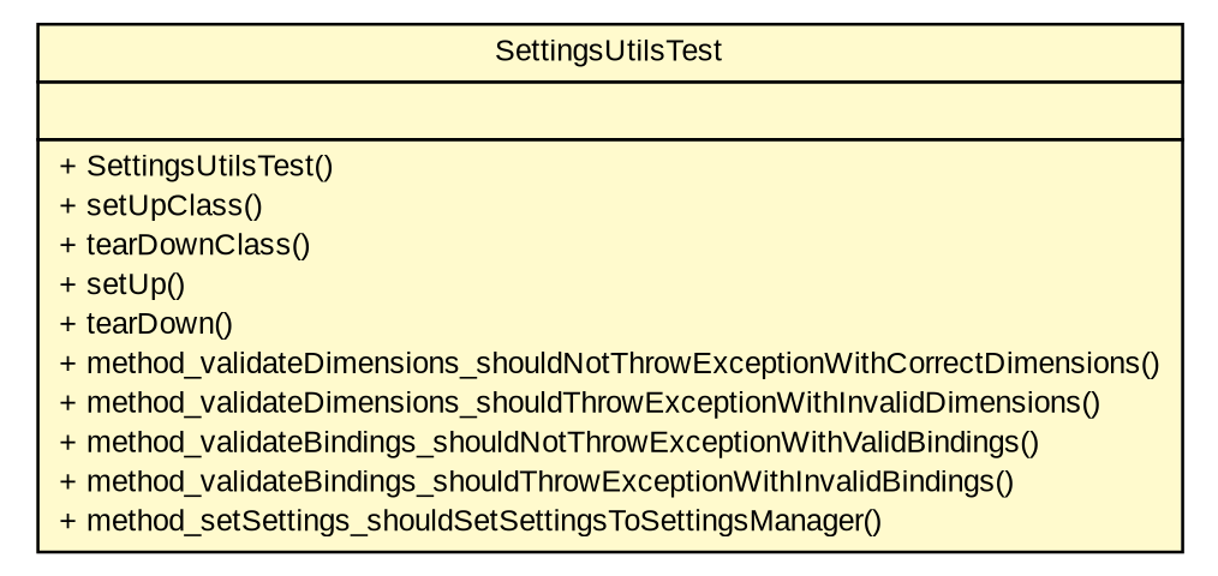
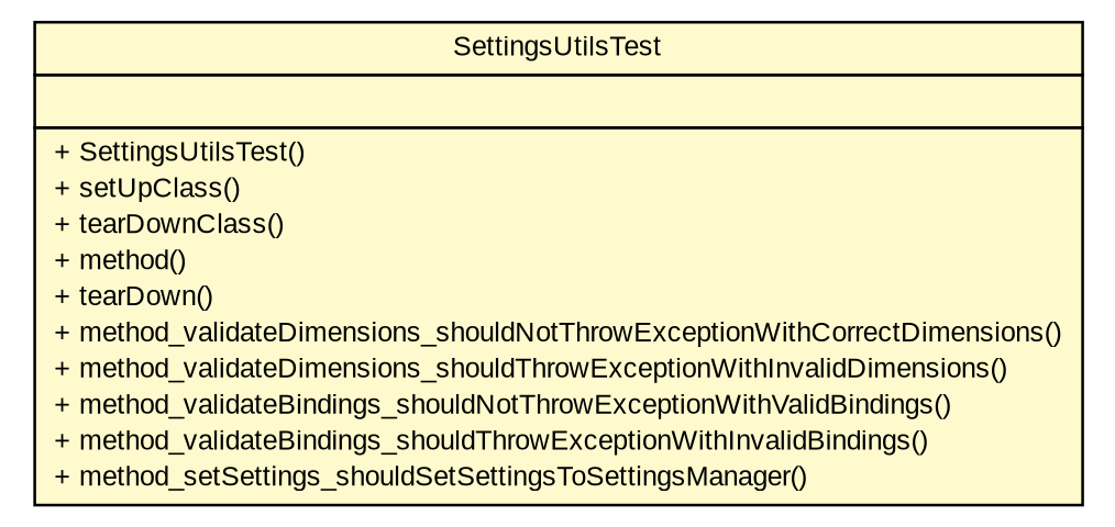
  digraph {
    nodesep=0.25
    ranksep=0.5
-   n1 [fontcolor=black fontname=arial fontsize=10.0 label=<<table title="com.github.tilastokeskus.matertis.util.SettingsUtilsTest" border="0" cellborder="1" cellspacing="0" cellpadding="2" port="p" bgcolor="lemonChiffon" href="./SettingsUtilsTest.html"> 		<tr><td><table border="0" cellspacing="0" cellpadding="1"> <tr><td align="center" balign="center"> SettingsUtilsTest </td></tr> 		</table></td></tr> 		<tr><td><table border="0" cellspacing="0" cellpadding="1"> <tr><td align="left" balign="left">  </td></tr> 		</table></td></tr> 		<tr><td><table border="0" cellspacing="0" cellpadding="1"> <tr><td align="left" balign="left"> + SettingsUtilsTest() </td></tr> <tr><td align="left" balign="left"> + setUpClass() </td></tr> <tr><td align="left" balign="left"> + tearDownClass() </td></tr> <tr><td align="left" balign="left"> + setUp() </td></tr> <tr><td align="left" balign="left"> + tearDown() </td></tr> <tr><td align="left" balign="left"> + method_validateDimensions_shouldNotThrowExceptionWithCorrectDimensions() </td></tr> <tr><td align="left" balign="left"> + method_validateDimensions_shouldThrowExceptionWithInvalidDimensions() </td></tr> <tr><td align="left" balign="left"> + method_validateBindings_shouldNotThrowExceptionWithValidBindings() </td></tr> <tr><td align="left" balign="left"> + method_validateBindings_shouldThrowExceptionWithInvalidBindings() </td></tr> <tr><td align="left" balign="left"> + method_setSettings_shouldSetSettingsToSettingsManager() </td></tr> 		</table></td></tr> 		</table>> shape=plaintext]
+   n1 [fontcolor=black fontname=arial fontsize=10.0 label=<<table title="com.github.tilastokeskus.matertis.util.SettingsUtilsTest" border="0" cellborder="1" cellspacing="0" cellpadding="2" port="p" bgcolor="lemonChiffon" href="./SettingsUtilsTest.html"> 		<tr><td><table border="0" cellspacing="0" cellpadding="1"> <tr><td align="center" balign="center"> SettingsUtilsTest </td></tr> 		</table></td></tr> 		<tr><td><table border="0" cellspacing="0" cellpadding="1"> <tr><td align="left" balign="left">  </td></tr> 		</table></td></tr> 		<tr><td><table border="0" cellspacing="0" cellpadding="1"> <tr><td align="left" balign="left"> + SettingsUtilsTest() </td></tr> <tr><td align="left" balign="left"> + setUpClass() </td></tr> <tr><td align="left" balign="left"> + tearDownClass() </td></tr> <tr><td align="left" balign="left"> + method() </td></tr> <tr><td align="left" balign="left"> + tearDown() </td></tr> <tr><td align="left" balign="left"> + method_validateDimensions_shouldNotThrowExceptionWithCorrectDimensions() </td></tr> <tr><td align="left" balign="left"> + method_validateDimensions_shouldThrowExceptionWithInvalidDimensions() </td></tr> <tr><td align="left" balign="left"> + method_validateBindings_shouldNotThrowExceptionWithValidBindings() </td></tr> <tr><td align="left" balign="left"> + method_validateBindings_shouldThrowExceptionWithInvalidBindings() </td></tr> <tr><td align="left" balign="left"> + method_setSettings_shouldSetSettingsToSettingsManager() </td></tr> 		</table></td></tr> 		</table>> shape=plaintext]
  }
